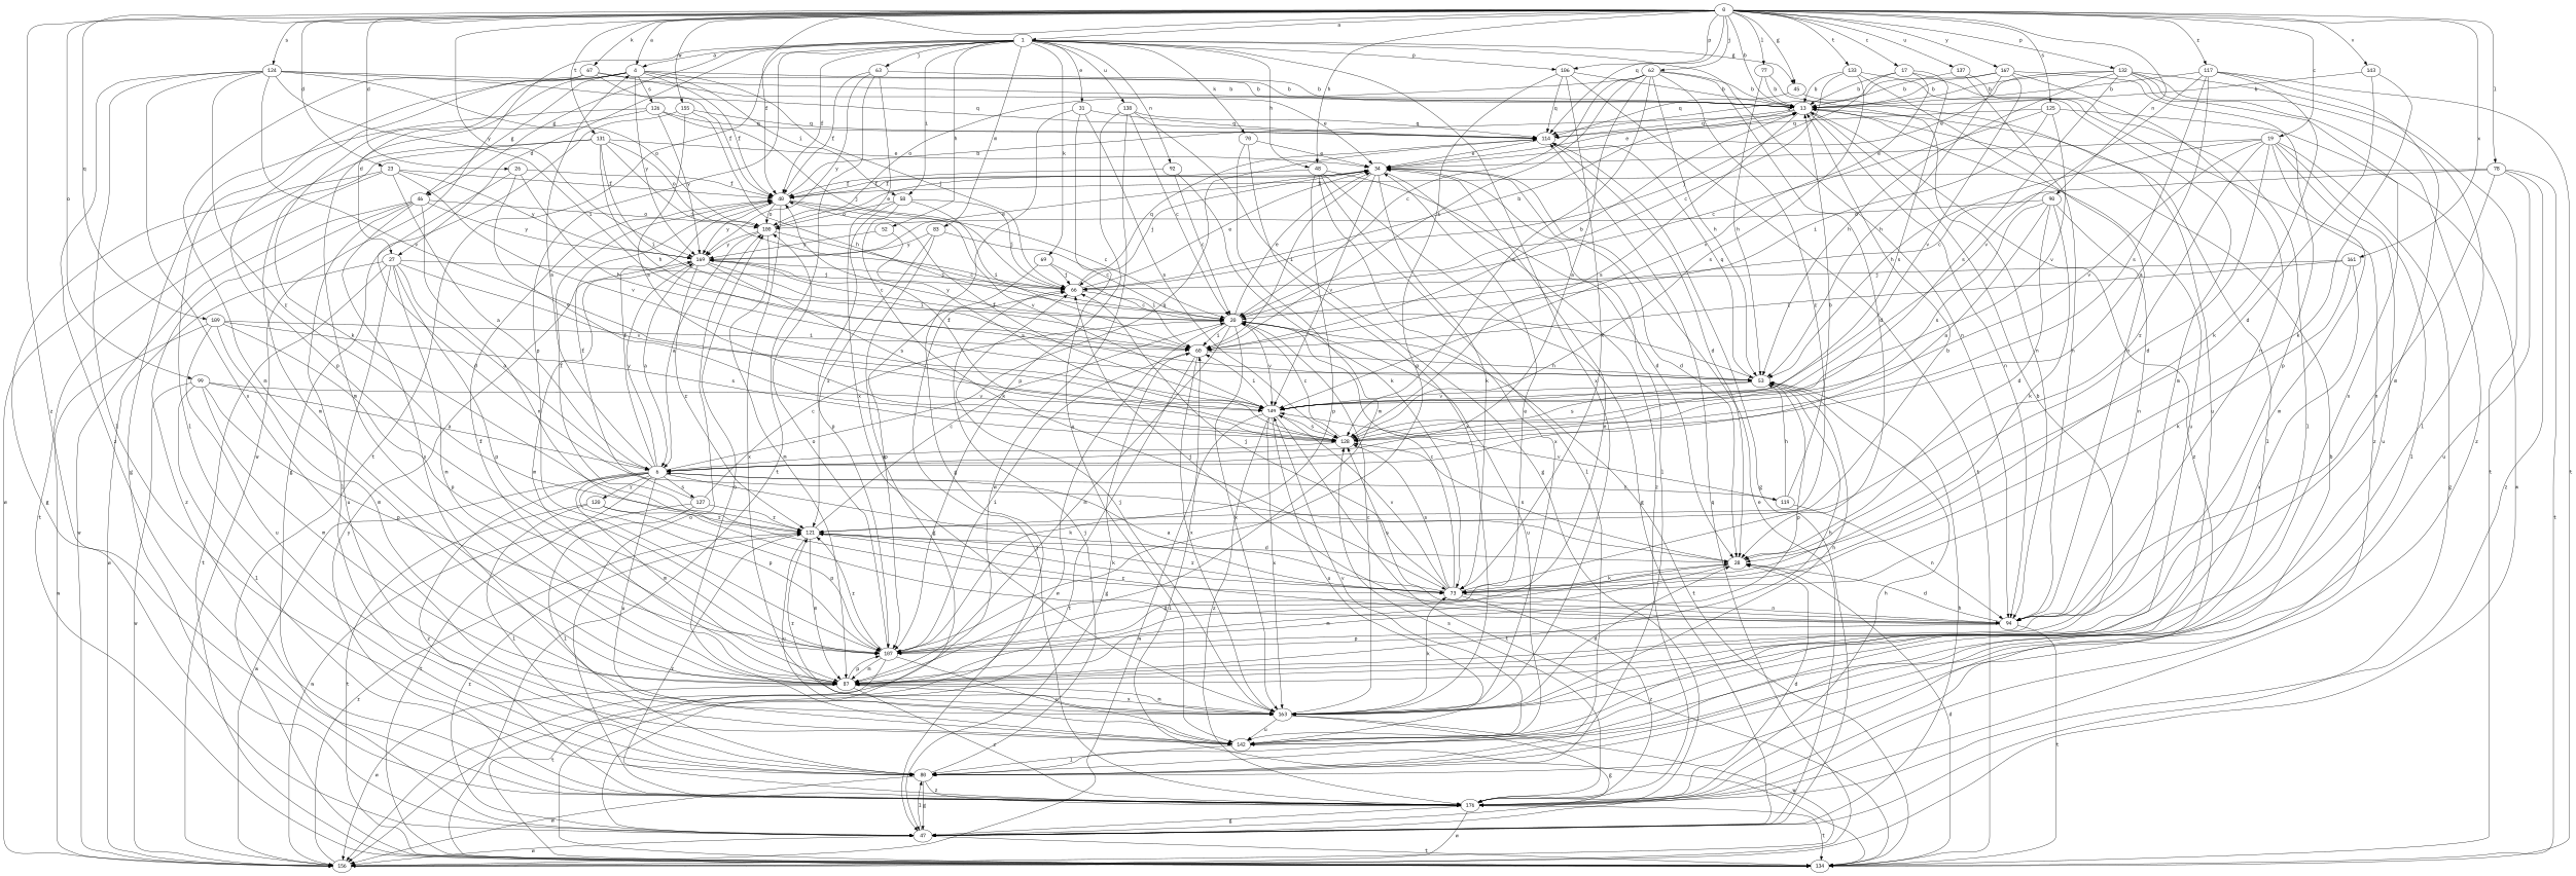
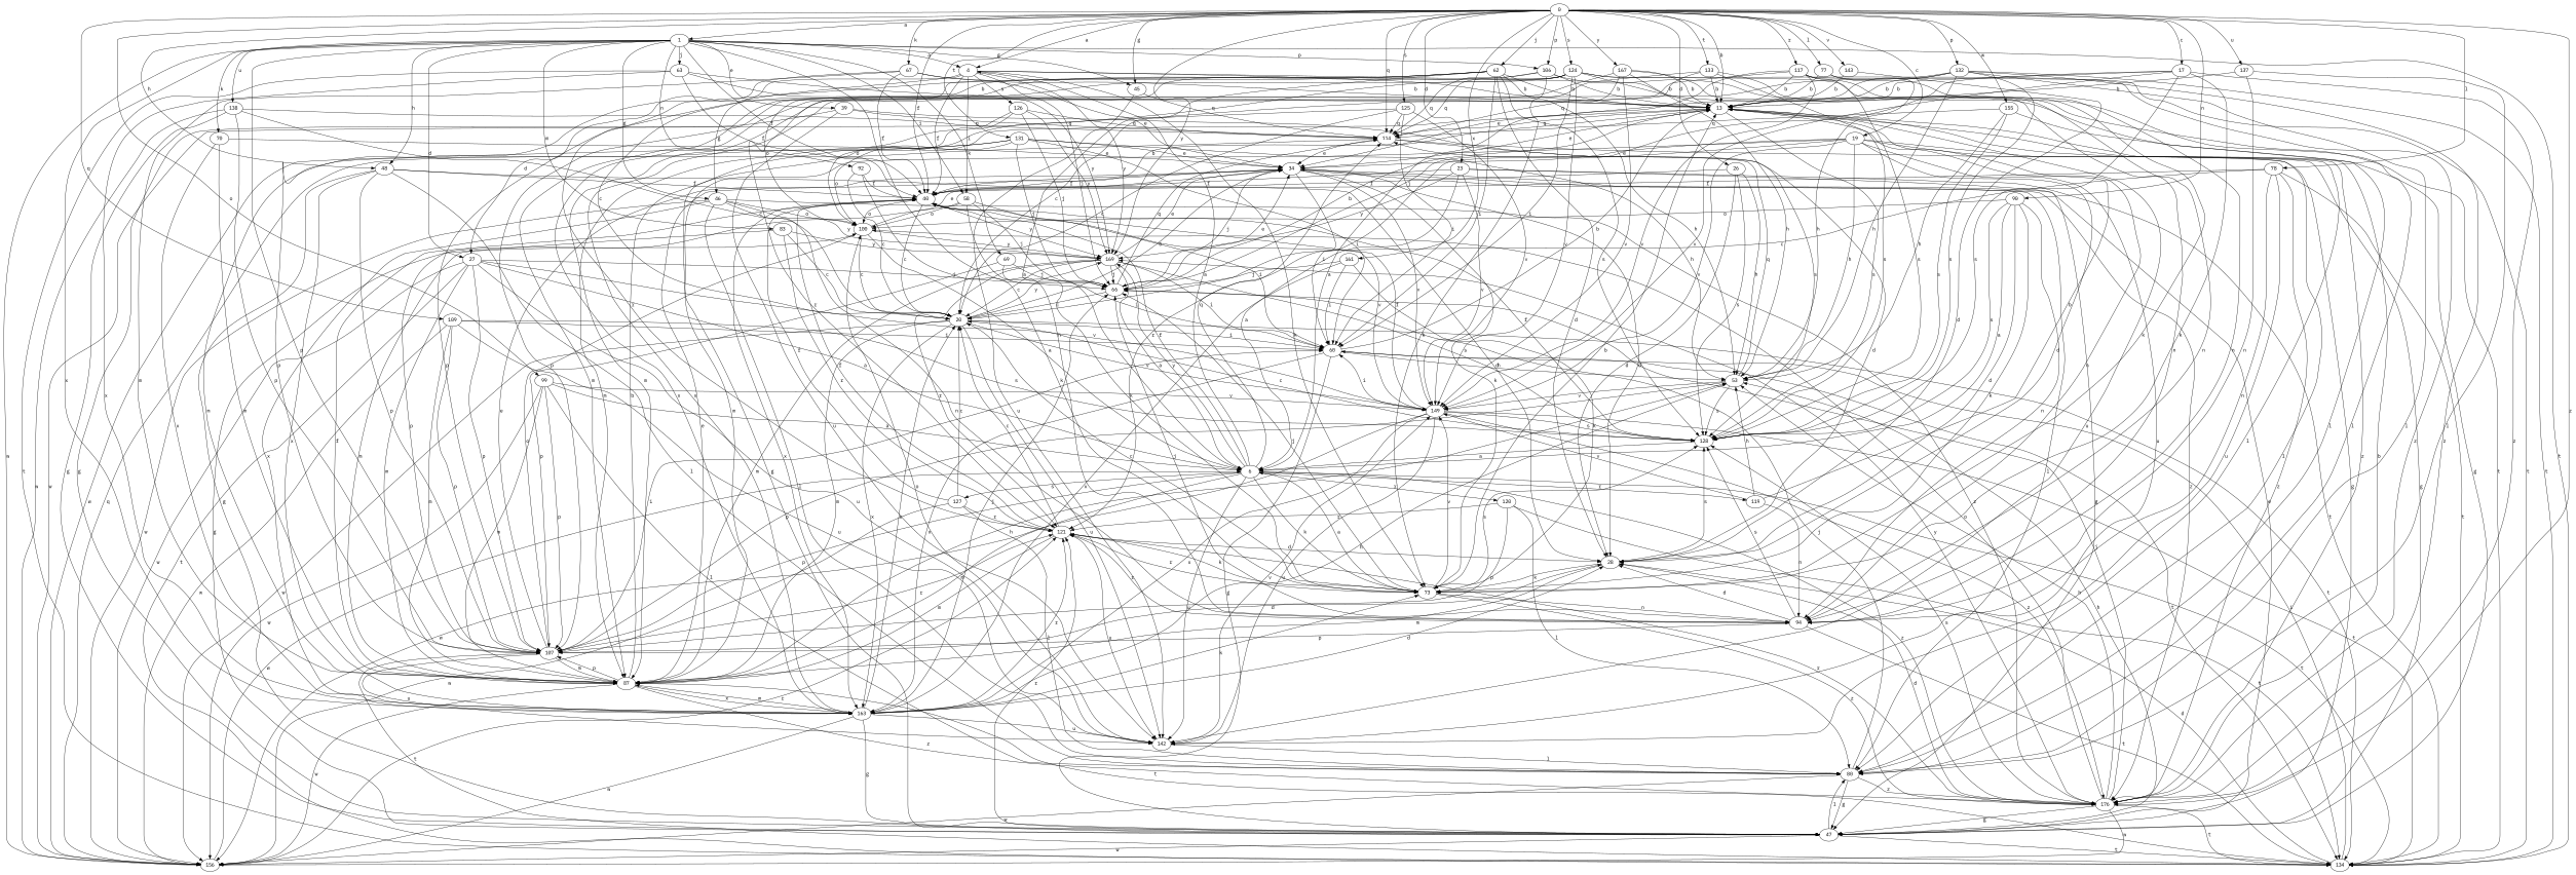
  strict digraph {
    fontname="IBM Plex Mono"
    node [fontname="IBM Plex Mono"]
    edge [fontname="IBM Plex Mono"]
    0
    1
    4
    13
    17
    19
    23
    26
    40
    45
    48
    62
    67
    77
    78
    90
    99
    n18 [label=132]
    106
    109
    114
    117
    124
    125
    131
    133
    137
    143
    155
    161
    167
    169
    176
    27
-   31
+   31 [label=39]
    46
-   52
    58
    63
    69
    70
    83
    92
    94
    107
    134
    138
    156
    163
    66
    73
    80
    126
    142
    34
    128
    149
    87
    28
    47
    53
    121
    6
    20
    100
    60
    119
    120
    127
    0 -> 1 [label=a]
    0 -> 4 [label=a]
    0 -> 13 [label=b]
    0 -> 17 [label=c]
    0 -> 19 [label=c]
    0 -> 23 [label=d]
    0 -> 26 [label=d]
    0 -> 40 [label=f]
    0 -> 45 [label=g]
    0 -> 48 [label=h]
    0 -> 62 [label=j]
    0 -> 67 [label=k]
    0 -> 77 [label=l]
    0 -> 78 [label=l]
    0 -> 90 [label=n]
    0 -> 99 [label=o]
    0 -> n18 [label=p]
    0 -> 106 [label=p]
    0 -> 109 [label=q]
    0 -> 114 [label=q]
    0 -> 117 [label=r]
    0 -> 124 [label=s]
    0 -> 125 [label=s]
    0 -> 131 [label=t]
    0 -> 133 [label=t]
    0 -> 137 [label=u]
    0 -> 143 [label=v]
    0 -> 155 [label=w]
    0 -> 161 [label=x]
    0 -> 167 [label=y]
    0 -> 169 [label=y]
    0 -> 176 [label=z]
    1 -> 4 [label=a]
    1 -> 40 [label=f]
    1 -> 45 [label=g]
    1 -> 48 [label=h]
    1 -> 106 [label=p]
    1 -> 27 [label=d]
    1 -> 31 [label=e]
    1 -> 46 [label=g]
-   1 -> 52 [label=h]
    1 -> 58 [label=i]
    1 -> 63 [label=j]
    1 -> 69 [label=k]
    1 -> 70 [label=k]
    1 -> 83 [label=m]
    1 -> 92 [label=n]
    1 -> 94 [label=n]
    1 -> 107 [label=p]
    1 -> 134 [label=t]
    1 -> 138 [label=u]
    1 -> 156 [label=w]
    1 -> 163 [label=x]
    4 -> 13 [label=b]
    4 -> 40 [label=f]
    4 -> 169 [label=y]
    4 -> 27 [label=d]
    4 -> 46 [label=g]
    4 -> 58 [label=i]
    4 -> 66 [label=j]
    4 -> 73 [label=k]
    4 -> 80 [label=l]
    4 -> 126 [label=s]
    13 -> 114 [label=q]
    13 -> 176 [label=z]
    13 -> 94 [label=n]
    13 -> 80 [label=l]
    13 -> 142 [label=u]
    13 -> 34 [label=e]
    13 -> 128 [label=s]
    17 -> 13 [label=b]
    17 -> 176 [label=z]
    17 -> 66 [label=j]
    17 -> 128 [label=s]
    17 -> 149 [label=v]
    19 -> 80 [label=l]
    19 -> 142 [label=u]
    19 -> 34 [label=e]
    19 -> 149 [label=v]
    19 -> 87 [label=m]
    19 -> 28 [label=d]
    19 -> 47 [label=g]
    19 -> 53 [label=h]
    19 -> 121 [label=r]
    23 -> 40 [label=f]
    23 -> 169 [label=y]
    23 -> 134 [label=t]
    23 -> 149 [label=v]
    23 -> 47 [label=g]
    23 -> 6 [label=a]
    26 -> 40 [label=f]
    26 -> 128 [label=s]
    26 -> 28 [label=d]
    26 -> 53 [label=h]
    40 -> 13 [label=b]
    40 -> 169 [label=y]
    40 -> 163 [label=x]
    40 -> 149 [label=v]
    40 -> 20 [label=c]
    40 -> 100 [label=o]
    45 -> 114 [label=q]
    45 -> 142 [label=u]
    48 -> 40 [label=f]
    48 -> 107 [label=p]
    48 -> 163 [label=x]
    48 -> 80 [label=l]
    48 -> 28 [label=d]
    48 -> 47 [label=g]
    62 -> 13 [label=b]
    62 -> 128 [label=s]
    62 -> 28 [label=d]
    62 -> 53 [label=h]
    62 -> 121 [label=r]
    62 -> 6 [label=a]
    62 -> 20 [label=c]
    62 -> 100 [label=o]
    62 -> 60 [label=i]
    67 -> 13 [label=b]
    67 -> 40 [label=f]
    67 -> 107 [label=p]
    67 -> 34 [label=e]
    67 -> 87 [label=m]
    77 -> 13 [label=b]
    77 -> 94 [label=n]
    77 -> 53 [label=h]
    78 -> 40 [label=f]
    78 -> 176 [label=z]
    78 -> 94 [label=n]
    78 -> 134 [label=t]
    78 -> 142 [label=u]
    78 -> 20 [label=c]
    90 -> 94 [label=n]
    90 -> 73 [label=k]
    90 -> 128 [label=s]
    90 -> 28 [label=d]
    90 -> 6 [label=a]
    90 -> 100 [label=o]
    99 -> 107 [label=p]
    99 -> 156 [label=w]
    99 -> 80 [label=l]
    99 -> 149 [label=v]
    99 -> 87 [label=m]
    99 -> 6 [label=a]
    n18 -> 13 [label=b]
    n18 -> 176 [label=z]
    n18 -> 134 [label=t]
    n18 -> 163 [label=x]
    n18 -> 80 [label=l]
    n18 -> 34 [label=e]
    n18 -> 128 [label=s]
    n18 -> 53 [label=h]
    106 -> 13 [label=b]
    106 -> 114 [label=q]
    106 -> 107 [label=p]
    106 -> 134 [label=t]
    106 -> 73 [label=k]
    109 -> 107 [label=p]
    109 -> 156 [label=w]
    109 -> 142 [label=u]
    109 -> 128 [label=s]
    109 -> 87 [label=m]
    109 -> 60 [label=i]
    114 -> 34 [label=e]
    114 -> 28 [label=d]
    114 -> 47 [label=g]
    117 -> 13 [label=b]
    117 -> 134 [label=t]
    117 -> 73 [label=k]
    117 -> 128 [label=s]
    117 -> 149 [label=v]
    117 -> 87 [label=m]
    117 -> 6 [label=a]
    124 -> 13 [label=b]
    124 -> 114 [label=q]
    124 -> 176 [label=z]
    124 -> 163 [label=x]
    124 -> 80 [label=l]
    124 -> 149 [label=v]
    124 -> 121 [label=r]
    124 -> 100 [label=o]
    124 -> 60 [label=i]
    125 -> 114 [label=q]
    125 -> 156 [label=w]
    125 -> 149 [label=v]
    125 -> 20 [label=c]
    125 -> 60 [label=i]
    131 -> 156 [label=w]
    131 -> 66 [label=j]
    131 -> 34 [label=e]
    131 -> 87 [label=m]
    131 -> 53 [label=h]
    131 -> 100 [label=o]
    131 -> 60 [label=i]
    133 -> 13 [label=b]
    133 -> 94 [label=n]
    133 -> 128 [label=s]
    133 -> 87 [label=m]
    133 -> 20 [label=c]
    137 -> 13 [label=b]
    137 -> 94 [label=n]
    137 -> 80 [label=l]
    143 -> 13 [label=b]
-   143 -> 73 [label=k]
+   17 -> 73 [label=k]
    143 -> 28 [label=d]
    155 -> 114 [label=q]
    155 -> 128 [label=s]
    155 -> 47 [label=g]
    155 -> 53 [label=h]
    161 -> 163 [label=x]
    161 -> 66 [label=j]
    161 -> 73 [label=k]
    161 -> 60 [label=i]
    167 -> 13 [label=b]
    167 -> 114 [label=q]
    167 -> 94 [label=n]
    167 -> 107 [label=p]
    167 -> 149 [label=v]
    167 -> 53 [label=h]
    169 -> 66 [label=j]
    169 -> 34 [label=e]
    169 -> 128 [label=s]
    169 -> 87 [label=m]
    169 -> 121 [label=r]
    169 -> 6 [label=a]
    169 -> 20 [label=c]
    169 -> 60 [label=i]
    176 -> 13 [label=b]
    176 -> 169 [label=y]
    176 -> 134 [label=t]
    176 -> 156 [label=w]
    176 -> 66 [label=j]
    176 -> 128 [label=s]
    176 -> 28 [label=d]
    176 -> 47 [label=g]
    176 -> 53 [label=h]
    176 -> 121 [label=r]
    176 -> 100 [label=o]
    27 -> 107 [label=p]
    27 -> 134 [label=t]
    27 -> 156 [label=w]
    27 -> 66 [label=j]
    27 -> 142 [label=u]
    27 -> 149 [label=v]
    27 -> 87 [label=m]
    27 -> 6 [label=a]
    31 -> 114 [label=q]
    31 -> 142 [label=u]
    31 -> 128 [label=s]
    31 -> 47 [label=g]
    46 -> 169 [label=y]
    46 -> 176 [label=z]
    46 -> 94 [label=n]
    46 -> 156 [label=w]
    46 -> 163 [label=x]
    46 -> 80 [label=l]
    46 -> 100 [label=o]
-   52 -> 169 [label=y]
-   52 -> 128 [label=s]
    58 -> 107 [label=p]
    58 -> 66 [label=j]
    58 -> 73 [label=k]
    58 -> 100 [label=o]
    58 -> 60 [label=i]
    63 -> 13 [label=b]
    63 -> 40 [label=f]
    63 -> 169 [label=y]
    63 -> 134 [label=t]
    63 -> 163 [label=x]
    69 -> 107 [label=p]
    69 -> 66 [label=j]
    69 -> 60 [label=i]
    70 -> 163 [label=x]
    70 -> 34 [label=e]
    70 -> 87 [label=m]
    83 -> 169 [label=y]
    83 -> 47 [label=g]
    83 -> 121 [label=r]
    83 -> 20 [label=c]
    92 -> 40 [label=f]
    92 -> 73 [label=k]
    92 -> 20 [label=c]
    94 -> 107 [label=p]
    94 -> 134 [label=t]
    94 -> 66 [label=j]
    94 -> 128 [label=s]
    94 -> 28 [label=d]
    94 -> 121 [label=r]
    107 -> 134 [label=t]
    107 -> 142 [label=u]
    107 -> 34 [label=e]
    107 -> 87 [label=m]
    107 -> 28 [label=d]
    107 -> 121 [label=r]
    107 -> 100 [label=o]
    107 -> 60 [label=i]
    134 -> 28 [label=d]
    134 -> 60 [label=i]
    138 -> 114 [label=q]
    138 -> 107 [label=p]
    138 -> 156 [label=w]
    138 -> 47 [label=g]
    138 -> 20 [label=c]
    156 -> 114 [label=q]
    156 -> 121 [label=r]
    163 -> 156 [label=w]
    163 -> 66 [label=j]
    163 -> 73 [label=k]
    163 -> 142 [label=u]
    163 -> 87 [label=m]
    163 -> 28 [label=d]
    163 -> 47 [label=g]
    163 -> 53 [label=h]
    163 -> 121 [label=r]
    163 -> 20 [label=c]
    66 -> 13 [label=b]
    66 -> 114 [label=q]
    66 -> 34 [label=e]
    66 -> 20 [label=c]
    73 -> 13 [label=b]
    73 -> 176 [label=z]
    73 -> 94 [label=n]
    73 -> 66 [label=j]
    73 -> 128 [label=s]
    73 -> 149 [label=v]
    73 -> 121 [label=r]
    73 -> 6 [label=a]
    73 -> 20 [label=c]
    80 -> 176 [label=z]
    80 -> 156 [label=w]
    80 -> 66 [label=j]
    80 -> 47 [label=g]
    126 -> 114 [label=q]
    126 -> 169 [label=y]
    126 -> 66 [label=j]
    126 -> 87 [label=m]
    126 -> 47 [label=g]
    142 -> 80 [label=l]
    142 -> 149 [label=v]
    142 -> 100 [label=o]
    34 -> 40 [label=f]
    34 -> 176 [label=z]
    34 -> 66 [label=j]
    34 -> 73 [label=k]
    34 -> 80 [label=l]
    34 -> 149 [label=v]
    34 -> 28 [label=d]
    34 -> 60 [label=i]
    128 -> 40 [label=f]
    128 -> 6 [label=a]
    128 -> 20 [label=c]
    149 -> 40 [label=f]
    149 -> 176 [label=z]
    149 -> 134 [label=t]
    149 -> 156 [label=w]
    149 -> 163 [label=x]
    149 -> 142 [label=u]
    149 -> 128 [label=s]
    149 -> 60 [label=i]
    87 -> 13 [label=b]
    87 -> 40 [label=f]
    87 -> 176 [label=z]
    87 -> 107 [label=p]
+   87 -> 134 [label=t]
    87 -> 156 [label=w]
    87 -> 163 [label=x]
    87 -> 34 [label=e]
    87 -> 53 [label=h]
    28 -> 73 [label=k]
    28 -> 128 [label=s]
    28 -> 87 [label=m]
    47 -> 134 [label=t]
    47 -> 156 [label=w]
    47 -> 80 [label=l]
    47 -> 34 [label=e]
    47 -> 53 [label=h]
    47 -> 121 [label=r]
    53 -> 114 [label=q]
    53 -> 107 [label=p]
    53 -> 128 [label=s]
    53 -> 149 [label=v]
    121 -> 40 [label=f]
    121 -> 73 [label=k]
    121 -> 142 [label=u]
    121 -> 87 [label=m]
    121 -> 28 [label=d]
    121 -> 20 [label=c]
    6 -> 4 [label=a]
    6 -> 40 [label=f]
    6 -> 114 [label=q]
    6 -> 169 [label=y]
    6 -> 176 [label=z]
    6 -> 107 [label=p]
    6 -> 134 [label=t]
-   6 -> 156 [label=w]
+   156 -> 6 [label=w]
    6 -> 73 [label=k]
    6 -> 142 [label=u]
    6 -> 87 [label=m]
    6 -> 119 [label=r]
    6 -> 120 [label=r]
    6 -> 127 [label=s]
    20 -> 169 [label=y]
    20 -> 134 [label=t]
    20 -> 156 [label=w]
    20 -> 163 [label=x]
    20 -> 142 [label=u]
    20 -> 34 [label=e]
    20 -> 149 [label=v]
    20 -> 87 [label=m]
    20 -> 60 [label=i]
    100 -> 169 [label=y]
    100 -> 34 [label=e]
    100 -> 87 [label=m]
    100 -> 6 [label=a]
    100 -> 20 [label=c]
    60 -> 13 [label=b]
    60 -> 134 [label=t]
    60 -> 163 [label=x]
    60 -> 47 [label=g]
    60 -> 53 [label=h]
    119 -> 13 [label=b]
    119 -> 94 [label=n]
    119 -> 149 [label=v]
    119 -> 53 [label=h]
    120 -> 107 [label=p]
    120 -> 134 [label=t]
    120 -> 80 [label=l]
    120 -> 121 [label=r]
    127 -> 40 [label=f]
    127 -> 156 [label=w]
    127 -> 80 [label=l]
    127 -> 121 [label=r]
    127 -> 20 [label=c]
  }
